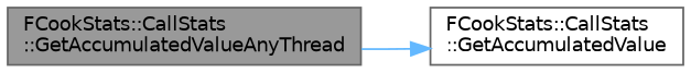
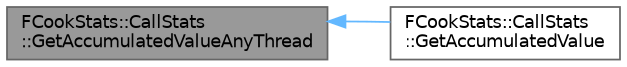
  digraph {
    rankdir=LR
    node [fontname=Helvetica fontsize=10 shape=box style=filled]
    n1 [color=gray40 fillcolor=grey60 fontcolor=black height=0.2 label="FCookStats::CallStats\l::GetAccumulatedValueAnyThread" width=0.4]
    n2 [color=grey40 fillcolor=white height=0.2 label="FCookStats::CallStats\l::GetAccumulatedValue" width=0.4]
-   n1 -> n2 [color=steelblue1 fontname=Helvetica fontsize=10 labelfontname=Helvetica labelfontsize=10 style=solid]
+   n2 -> n1 [color=steelblue1 fontname=Helvetica fontsize=10 labelfontname=Helvetica labelfontsize=10 style=solid]
  }
